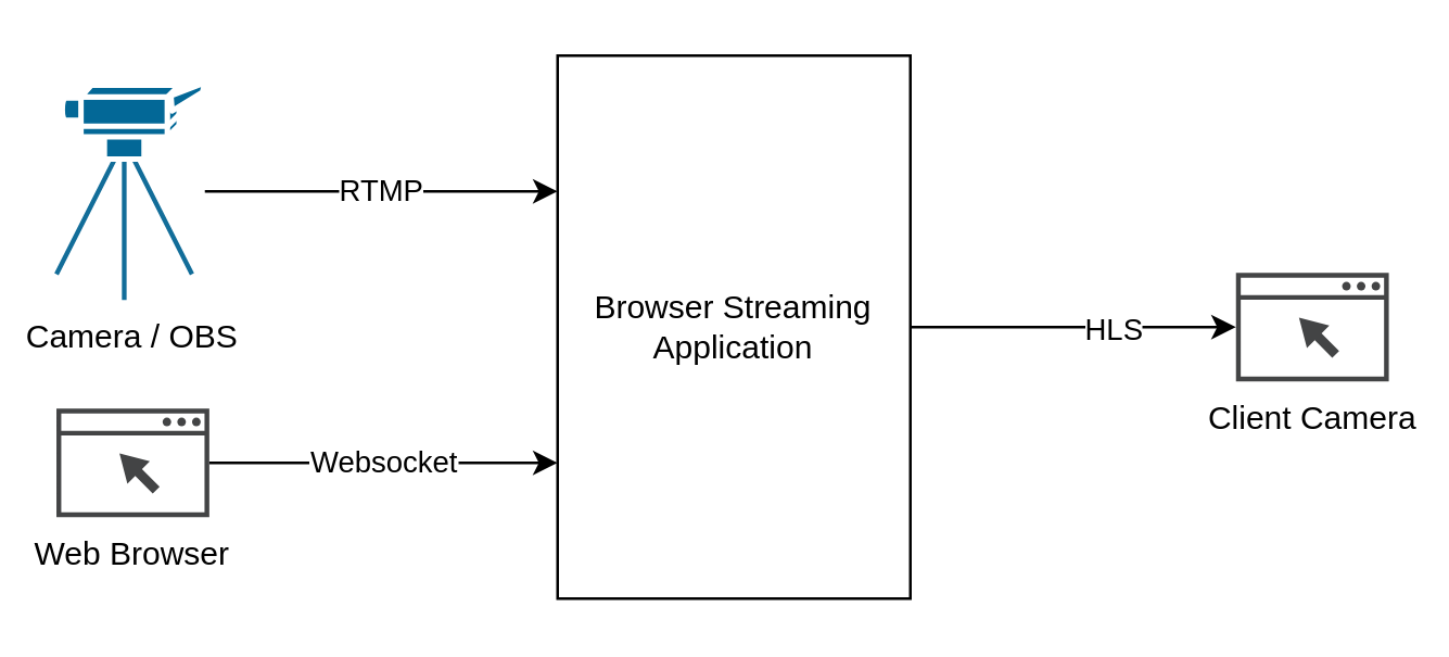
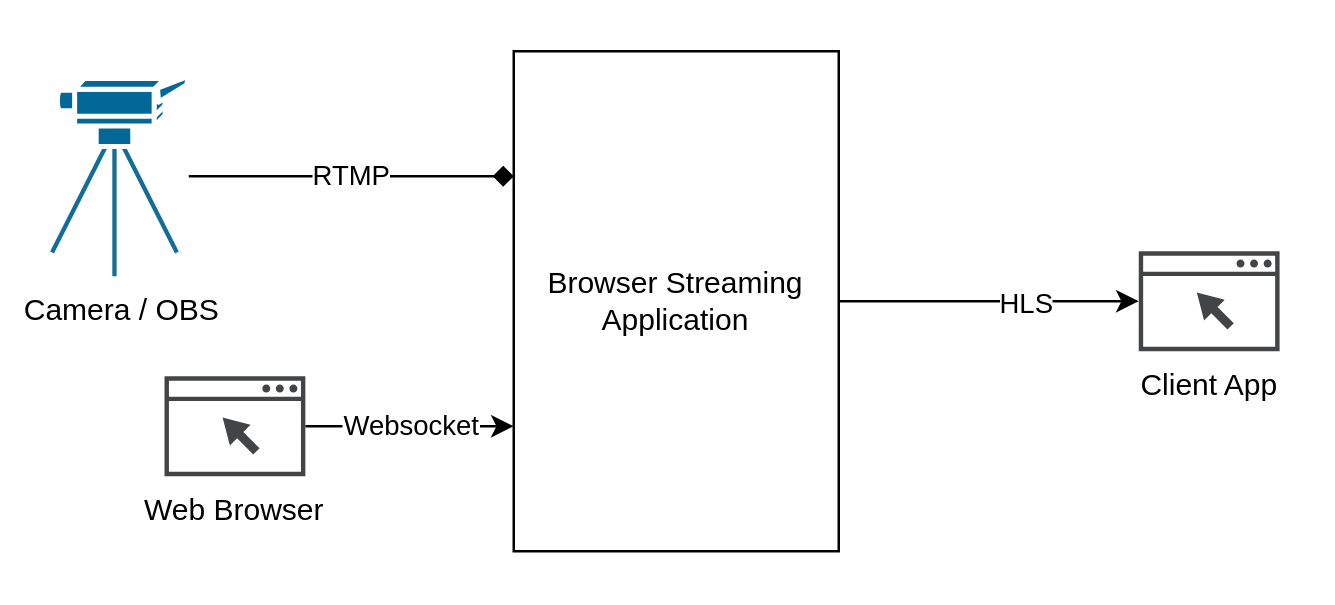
  <mxCell id="0" />
  <mxCell id="1" parent="0" />
  <mxCell id="2" style="edgeStyle=orthogonalEdgeStyle;rounded=0;orthogonalLoop=1;jettySize=auto;html=1;" edge="1" parent="1" source="4"><mxGeometry relative="1" as="geometry"><mxPoint x="455" y="120" as="targetPoint" /></mxGeometry></mxCell>
  <mxCell id="3" value="HLS" style="edgeLabel;html=1;align=center;verticalAlign=middle;resizable=0;points=[];" vertex="1" connectable="0" parent="2"><mxGeometry x="0.25" y="-1" relative="1" as="geometry"><mxPoint y="-1" as="offset" /></mxGeometry></mxCell>
  <mxCell id="4" value="Browser Streaming&lt;br&gt;Application" style="rounded=0;whiteSpace=wrap;html=1;" vertex="1" parent="1"><mxGeometry x="205" y="20" width="130" height="200" as="geometry" /></mxCell>
- <mxCell id="5" value="RTMP" style="edgeStyle=orthogonalEdgeStyle;rounded=0;orthogonalLoop=1;jettySize=auto;html=1;entryX=0;entryY=0.25;entryDx=0;entryDy=0;" edge="1" parent="1" source="6" target="4"><mxGeometry relative="1" as="geometry" /></mxCell>
+ <mxCell id="5" value="RTMP" style="edgeStyle=orthogonalEdgeStyle;rounded=0;orthogonalLoop=1;jettySize=auto;html=1;entryX=0;entryY=0.25;entryDx=0;entryDy=0;endArrow=diamond;" edge="1" parent="1" source="6" target="4"><mxGeometry relative="1" as="geometry" /></mxCell>
  <mxCell id="6" value="Camera / OBS" style="shape=mxgraph.cisco.computers_and_peripherals.video_camera;html=1;pointerEvents=1;dashed=0;fillColor=#036897;strokeColor=#ffffff;strokeWidth=2;verticalLabelPosition=bottom;verticalAlign=top;align=center;outlineConnect=0;" vertex="1" parent="1"><mxGeometry x="20.31" y="30" width="54.69" height="80" as="geometry" /></mxCell>
  <mxCell id="7" value="Websocket" style="edgeStyle=orthogonalEdgeStyle;rounded=0;orthogonalLoop=1;jettySize=auto;html=1;entryX=0;entryY=0.75;entryDx=0;entryDy=0;" edge="1" parent="1" source="8" target="4"><mxGeometry relative="1" as="geometry" /></mxCell>
- <mxCell id="8" value="Web Browser" style="sketch=0;pointerEvents=1;shadow=0;dashed=0;html=1;strokeColor=none;fillColor=#434445;aspect=fixed;labelPosition=center;verticalLabelPosition=bottom;verticalAlign=top;align=center;outlineConnect=0;shape=mxgraph.vvd.web_browser;" vertex="1" parent="1"><mxGeometry x="20.31" y="150" width="56.33" height="40" as="geometry" /></mxCell>
- <mxCell id="9" value="Client Camera" style="sketch=0;pointerEvents=1;shadow=0;dashed=0;html=1;strokeColor=none;fillColor=#434445;aspect=fixed;labelPosition=center;verticalLabelPosition=bottom;verticalAlign=top;align=center;outlineConnect=0;shape=mxgraph.vvd.web_browser;" vertex="1" parent="1"><mxGeometry x="455" y="100" width="56.33" height="40" as="geometry" /></mxCell>
+ <mxCell id="8" value="Web Browser" style="sketch=0;pointerEvents=1;shadow=0;dashed=0;html=1;strokeColor=none;fillColor=#434445;aspect=fixed;labelPosition=center;verticalLabelPosition=bottom;verticalAlign=top;align=center;outlineConnect=0;shape=mxgraph.vvd.web_browser;" vertex="1" parent="1"><mxGeometry x="65.31" y="150" width="56.33" height="40" as="geometry" /></mxCell>
+ <mxCell id="9" value="Client App" style="sketch=0;pointerEvents=1;shadow=0;dashed=0;html=1;strokeColor=none;fillColor=#434445;aspect=fixed;labelPosition=center;verticalLabelPosition=bottom;verticalAlign=top;align=center;outlineConnect=0;shape=mxgraph.vvd.web_browser;" vertex="1" parent="1"><mxGeometry x="455" y="100" width="56.33" height="40" as="geometry" /></mxCell>
